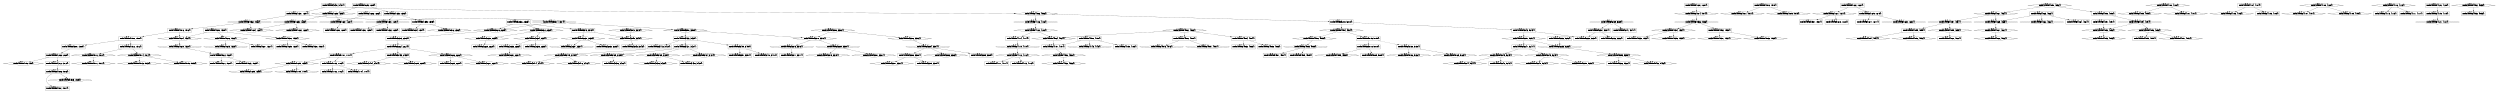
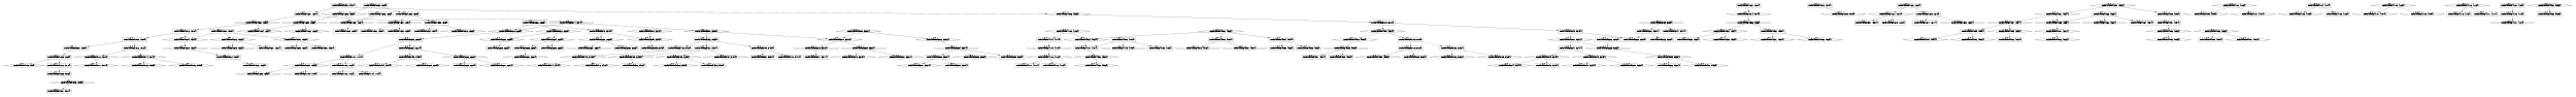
  digraph {
    node [shape=diamond]
    n1 [label="Node{data=[3431, 3431]}" shape=box]
    n2 [label="Node{data=[1697, 1697]}" shape=box]
    n3 [label="Node{data=[4986, 4986]}"]
    n4 [label="Node{data=[1532, 1532]}"]
    n5 [label="Node{data=[3374, 3374]}"]
-   n6 [label="Node{data=[4106, 4106]}"]
    n7 [label="Node{data=[5200, 5200]}" shape=box]
    n8 [label="Node{data=[1516, 1516]}" shape=box]
    n9 [label="Node{data=[1684, 1684]}"]
    n10 [label="Node{data=[2628, 2628]}"]
    n11 [label="Node{data=[3390, 3390]}"]
    n12 [label="Node{data=[1508, 1508]}" shape=box]
    n13 [label="Node{data=[1524, 1524]}"]
    n14 [label="Node{data=[1681, 1681]}" shape=box]
    n15 [label="Node{data=[1574, 1574]}"]
    n16 [label="Node{data=[1380, 1380]}" shape=box]
    n17 [label="Node{data=[1512, 1512]}" shape=box]
    n18 [label="Node{data=[1520, 1520]}"]
    n19 [label="Node{data=[1268, 1268]}" shape=box]
    n20 [label="Node{data=[1510, 1510]}"]
    n21 [label="Node{data=[1514, 1514]}"]
    n22 [label="Node{data=[789, 789]}"]
    n23 [label="Node{data=[1372, 1372]}" shape=box]
    n24 [label="Node{data=[1506, 1506]}" shape=box]
    n25 [label="Node{data=[1505, 1505]}"]
    n26 [label="Node{data=[1507, 1507]}" shape=box]
    n27 [label="Node{data=[1511, 1511]}"]
    n28 [label="Node{data=[1513, 1513]}"]
    n29 [label="Node{data=[1515, 1515]}"]
    n30 [label="Node{data=[1522, 1522]}" shape=box]
    n31 [label="Node{data=[1528, 1528]}" shape=box]
    n32 [label="Node{data=[1526, 1526]}"]
    n33 [label="Node{data=[1530, 1530]}"]
    n34 [label="Node{data=[1518, 1518]}" shape=box]
-   n35 [label="Node{data=[1517, 1517]}"]
    n36 [label="Node{data=[1519, 1519]}"]
-   n37 [label="Node{data=[1521, 1521]}" shape=box]
    n38 [label="Node{data=[1523, 1523]}" shape=box]
    n39 [label="Node{data=[1525, 1525]}"]
    n40 [label="Node{data=[1527, 1527]}" shape=box]
    n41 [label="Node{data=[1529, 1529]}" shape=box]
    n42 [label="Node{data=[1531, 1531]}" shape=box]
    n43 [label="Node{data=[1536, 1536]}"]
    n44 [label="Node{data=[1689, 1689]}" shape=box]
    n45 [label="Node{data=[1685, 1685]}"]
    n46 [label="Node{data=[1693, 1693]}" shape=box]
    n47 [label="Node{data=[1534, 1534]}"]
    n48 [label="Node{data=[1552, 1552]}" shape=box]
    n49 [label="Node{data=[1661, 1661]}" shape=box]
    n50 [label="Node{data=[1617, 1617]}"]
    n51 [label="Node{data=[1679, 1679]}" shape=box]
    n52 [label="Node{data=[1533, 1533]}" shape=box]
    n53 [label="Node{data=[1535, 1535]}"]
    n54 [label="Node{data=[1537, 1537]}"]
    n55 [label="Node{data=[1569, 1569]}"]
    n56 [label="Node{data=[1587, 1587]}" shape=box]
    n57 [label="Node{data=[1618, 1618]}" shape=box]
    n58 [label="Node{data=[1677, 1677]}" shape=box]
    n59 [label="Node{data=[1680, 1680]}"]
    n60 [label="Node{data=[1683, 1683]}"]
    n61 [label="Node{data=[1687, 1687]}"]
    n62 [label="Node{data=[1691, 1691]}"]
    n63 [label="Node{data=[1695, 1695]}" shape=box]
    n64 [label="Node{data=[1682, 1682]}"]
    n65 [label="Node{data=[1688, 1688]}" shape=box]
    n66 [label="Node{data=[1686, 1686]}" shape=box]
    n67 [label="Node{data=[1690, 1690]}" shape=box]
    n68 [label="Node{data=[1692, 1692]}" shape=box]
    n69 [label="Node{data=[1694, 1694]}" shape=box]
    n70 [label="Node{data=[1696, 1696]}"]
    n71 [label="Node{data=[2383, 2383]}" shape=box]
    n72 [label="Node{data=[3423, 3423]}" shape=box]
    n73 [label="Node{data=[3378, 3378]}"]
    n74 [label="Node{data=[1701, 1701]}" shape=box]
    n75 [label="Node{data=[2624, 2624]}" shape=box]
    n76 [label="Node{data=[2636, 2636]}" shape=box]
    n77 [label="Node{data=[2632, 2632]}"]
    n78 [label="Node{data=[3342, 3342]}" shape=box]
    n79 [label="Node{data=[1699, 1699]}"]
    n80 [label="Node{data=[1703, 1703]}" shape=box]
    n81 [label="Node{data=[2433, 2433]}" shape=box]
    n82 [label="Node{data=[2626, 2626]}"]
    n83 [label="Node{data=[1698, 1698]}"]
    n84 [label="Node{data=[1700, 1700]}"]
    n85 [label="Node{data=[1702, 1702]}" shape=box]
    n86 [label="Node{data=[1704, 1704]}" shape=box]
    n87 [label="Node{data=[2404, 2404]}"]
    n88 [label="Node{data=[2605, 2605]}"]
    n89 [label="Node{data=[2625, 2625]}" shape=box]
    n90 [label="Node{data=[2627, 2627]}"]
    n91 [label="Node{data=[2630, 2630]}"]
    n92 [label="Node{data=[2634, 2634]}"]
    n93 [label="Node{data=[2638, 2638]}"]
    n94 [label="Node{data=[3349, 3349]}"]
    n95 [label="Node{data=[2629, 2629]}" shape=box]
    n96 [label="Node{data=[2633, 2633]}" shape=box]
    n97 [label="Node{data=[2635, 2635]}" shape=box]
    n98 [label="Node{data=[2631, 2631]}"]
    n99 [label="Node{data=[2637, 2637]}"]
    n100 [label="Node{data=[3283, 3283]}" shape=box]
    n101 [label="Node{data=[3343, 3343]}" shape=box]
    n102 [label="Node{data=[3373, 3373]}"]
    n103 [label="Node{data=[3382, 3382]}"]
    n104 [label="Node{data=[3386, 3386]}"]
    n105 [label="Node{data=[3413, 3413]}" shape=box]
    n106 [label="Node{data=[3427, 3427]}" shape=box]
    n107 [label="Node{data=[3409, 3409]}" shape=box]
    n108 [label="Node{data=[3376, 3376]}"]
    n109 [label="Node{data=[3380, 3380]}"]
    n110 [label="Node{data=[3384, 3384]}"]
    n111 [label="Node{data=[3377, 3377]}" shape=box]
    n112 [label="Node{data=[3379, 3379]}"]
    n113 [label="Node{data=[3381, 3381]}"]
    n114 [label="Node{data=[3388, 3388]}" shape=box]
    n115 [label="Node{data=[3383, 3383]}"]
    n116 [label="Node{data=[3385, 3385]}" shape=box]
    n117 [label="Node{data=[3387, 3387]}"]
    n118 [label="Node{data=[3389, 3389]}" shape=box]
    n119 [label="Node{data=[3415, 3415]}"]
    n120 [label="Node{data=[3425, 3425]}"]
    n121 [label="Node{data=[3429, 3429]}"]
    n122 [label="Node{data=[3424, 3424]}"]
    n123 [label="Node{data=[3391, 3391]}" shape=box]
    n124 [label="Node{data=[3410, 3410]}" shape=box]
    n125 [label="Node{data=[3414, 3414]}"]
    n126 [label="Node{data=[3416, 3416]}"]
    n127 [label="Node{data=[3426, 3426]}" shape=box]
    n128 [label="Node{data=[3428, 3428]}"]
    n129 [label="Node{data=[3430, 3430]}" shape=box]
    n130 [label="Node{data=[4122, 4122]}"]
    n131 [label="Node{data=[4994, 4994]}"]
    n132 [label="Node{data=[5243, 5243]}" shape=box]
    n133 [label="Node{data=[4090, 4090]}"]
    n134 [label="Node{data=[4061, 4061]}"]
    n135 [label="Node{data=[4098, 4098]}" shape=box]
    n136 [label="Node{data=[4114, 4114]}" shape=box]
    n137 [label="Node{data=[4964, 4964]}"]
    n138 [label="Node{data=[4057, 4057]}"]
    n139 [label="Node{data=[4065, 4065]}"]
-   n140 [label="Node{data=[4094, 4094]}"]
    n141 [label="Node{data=[4055, 4055]}" shape=box]
    n142 [label="Node{data=[4059, 4059]}"]
    n143 [label="Node{data=[4067, 4067]}"]
    n144 [label="Node{data=[4054, 4054]}"]
    n145 [label="Node{data=[4056, 4056]}"]
    n146 [label="Node{data=[4060, 4060]}" shape=box]
    n147 [label="Node{data=[4063, 4063]}" shape=box]
    n148 [label="Node{data=[4062, 4062]}"]
    n149 [label="Node{data=[4064, 4064]}" shape=box]
    n150 [label="Node{data=[4066, 4066]}"]
    n151 [label="Node{data=[4092, 4092]}"]
    n152 [label="Node{data=[4096, 4096]}"]
    n153 [label="Node{data=[4093, 4093]}"]
    n154 [label="Node{data=[4095, 4095]}" shape=box]
    n155 [label="Node{data=[4097, 4097]}"]
    n156 [label="Node{data=[4091, 4091]}" shape=box]
    n157 [label="Node{data=[4100, 4100]}"]
    n158 [label="Node{data=[4099, 4099]}"]
    n159 [label="Node{data=[4101, 4101]}"]
    n160 [label="Node{data=[4104, 4104]}" shape=box]
    n161 [label="Node{data=[4103, 4103]}"]
    n162 [label="Node{data=[4105, 4105]}" shape=box]
    n163 [label="Node{data=[4110, 4110]}"]
    n164 [label="Node{data=[4197, 4197]}" shape=box]
    n165 [label="Node{data=[4112, 4112]}"]
    n166 [label="Node{data=[4108, 4108]}"]
    n167 [label="Node{data=[4107, 4107]}"]
    n168 [label="Node{data=[4109, 4109]}"]
    n169 [label="Node{data=[4111, 4111]}" shape=box]
    n170 [label="Node{data=[4113, 4113]}" shape=box]
    n171 [label="Node{data=[4116, 4116]}"]
    n172 [label="Node{data=[4115, 4115]}" shape=box]
    n173 [label="Node{data=[4117, 4117]}" shape=box]
    n174 [label="Node{data=[4120, 4120]}" shape=box]
    n175 [label="Node{data=[4119, 4119]}" shape=box]
    n176 [label="Node{data=[4121, 4121]}"]
    n177 [label="Node{data=[4930, 4930]}"]
    n178 [label="Node{data=[4982, 4982]}"]
    n179 [label="Node{data=[4980, 4980]}" shape=box]
    n180 [label="Node{data=[4984, 4984]}" shape=box]
    n181 [label="Node{data=[4150, 4150]}" shape=box]
    n182 [label="Node{data=[4143, 4143]}"]
    n183 [label="Node{data=[4185, 4185]}" shape=box]
    n184 [label="Node{data=[4932, 4932]}"]
    n185 [label="Node{data=[4976, 4976]}"]
    n186 [label="Node{data=[4981, 4981]}"]
    n187 [label="Node{data=[4983, 4983]}" shape=box]
    n188 [label="Node{data=[4985, 4985]}" shape=box]
    n189 [label="Node{data=[4990, 4990]}"]
    n190 [label="Node{data=[5115, 5115]}" shape=box]
    n191 [label="Node{data=[5251, 5251]}"]
    n192 [label="Node{data=[5238, 5238]}" shape=box]
    n193 [label="Node{data=[4988, 4988]}"]
    n194 [label="Node{data=[5018, 5018]}" shape=box]
    n195 [label="Node{data=[5158, 5158]}" shape=box]
    n196 [label="Node{data=[4987, 4987]}" shape=box]
    n197 [label="Node{data=[4989, 4989]}" shape=box]
    n198 [label="Node{data=[4992, 4992]}"]
    n199 [label="Node{data=[4993, 4993]}" shape=box]
    n200 [label="Node{data=[4995, 4995]}"]
    n201 [label="Node{data=[5089, 5089]}" shape=box]
    n202 [label="Node{data=[5136, 5136]}"]
    n203 [label="Node{data=[5165, 5165]}"]
    n204 [label="Node{data=[5239, 5239]}"]
    n205 [label="Node{data=[5237, 5237]}" shape=box]
    n206 [label="Node{data=[5241, 5241]}" shape=box]
    n207 [label="Node{data=[5247, 5247]}" shape=box]
    n208 [label="Node{data=[5253, 5253]}"]
    n209 [label="Node{data=[5236, 5236]}" shape=box]
    n210 [label="Node{data=[5245, 5245]}"]
    n211 [label="Node{data=[5249, 5249]}"]
    n212 [label="Node{data=[5399, 5399]}"]
    n213 [label="Node{data=[5244, 5244]}"]
    n214 [label="Node{data=[5246, 5246]}" shape=box]
    n215 [label="Node{data=[5248, 5248]}"]
    n216 [label="Node{data=[5250, 5250]}"]
    n217 [label="Node{data=[5252, 5252]}" shape=box]
    n218 [label="Node{data=[5326, 5326]}" shape=box]
    n219 [label="Node{data=[5492, 5492]}"]
    n1 -> n2
    n1 -> n3
    n2 -> n4
    n2 -> n5
-   n3 -> n6
    n3 -> n7
    n4 -> n8
    n4 -> n9
    n5 -> n10
    n5 -> n11
-   n6 -> n130
    n7 -> n131
    n7 -> n132
    n8 -> n12
    n8 -> n13
    n10 -> n71
    n11 -> n72
    n11 -> n73
    n12 -> n16
    n12 -> n17
    n13 -> n18
    n14 -> n15
    n15 -> n43
    n16 -> n19
    n17 -> n20
    n17 -> n21
    n18 -> n30
    n19 -> n22
    n19 -> n23
    n20 -> n27
    n21 -> n28
    n21 -> n29
    n23 -> n24
    n24 -> n25
-   n24 -> n26
-   n30 -> n37
+   n25 -> n26
    n30 -> n38
    n31 -> n13
    n31 -> n32
    n31 -> n33
    n32 -> n39
    n32 -> n40
    n33 -> n41
    n33 -> n42
-   n34 -> n35
    n34 -> n36
    n43 -> n47
    n43 -> n48
    n44 -> n45
    n44 -> n46
    n45 -> n60
    n45 -> n61
    n46 -> n62
    n46 -> n63
    n47 -> n52
    n47 -> n53
    n48 -> n54
    n48 -> n55
    n49 -> n50
    n49 -> n51
    n50 -> n56
    n50 -> n57
    n51 -> n58
    n51 -> n59
    n60 -> n9
    n60 -> n64
    n61 -> n65
    n62 -> n67
    n62 -> n68
    n63 -> n69
    n63 -> n70
    n66 -> n61
-   n75 -> n74
+   n71 -> n74
    n71 -> n75
    n72 -> n105
    n72 -> n106
    n72 -> n107
    n73 -> n108
    n73 -> n109
    n74 -> n79
    n74 -> n80
    n75 -> n81
    n75 -> n82
    n76 -> n10
    n76 -> n77
    n76 -> n78
    n77 -> n91
    n77 -> n92
    n78 -> n93
    n78 -> n94
    n79 -> n83
    n79 -> n84
    n80 -> n85
    n80 -> n86
    n81 -> n87
    n81 -> n88
    n82 -> n89
    n82 -> n90
    n91 -> n95
    n92 -> n96
    n92 -> n97
    n93 -> n99
    n93 -> n100
    n94 -> n101
    n96 -> n98
    n102 -> n94
    n103 -> n73
    n103 -> n104
    n104 -> n110
    n105 -> n119
    n106 -> n120
    n106 -> n121
    n106 -> n122
    n107 -> n123
    n107 -> n124
    n108 -> n111
    n109 -> n112
    n109 -> n113
    n110 -> n114
    n110 -> n115
    n110 -> n116
    n114 -> n117
    n114 -> n118
    n119 -> n125
    n119 -> n126
    n120 -> n127
    n121 -> n128
    n121 -> n129
    n130 -> n136
    n130 -> n137
    n131 -> n189
    n131 -> n190
    n132 -> n191
    n132 -> n192
    n133 -> n134
    n133 -> n135
    n134 -> n138
    n134 -> n139
-   n135 -> n140
    n136 -> n163
    n137 -> n164
    n138 -> n141
    n138 -> n142
    n139 -> n143
-   n140 -> n151
-   n140 -> n152
    n141 -> n144
    n141 -> n145
    n142 -> n146
    n143 -> n150
    n147 -> n139
    n147 -> n148
    n147 -> n149
    n151 -> n153
    n152 -> n154
    n152 -> n155
    n156 -> n151
    n157 -> n158
    n157 -> n159
    n160 -> n161
    n160 -> n162
    n163 -> n165
    n164 -> n177
    n165 -> n169
    n165 -> n170
    n166 -> n167
    n166 -> n168
    n171 -> n172
    n171 -> n173
    n174 -> n175
    n175 -> n176
    n177 -> n184
    n178 -> n137
    n178 -> n179
    n178 -> n180
    n179 -> n185
    n179 -> n186
    n180 -> n187
    n180 -> n188
    n181 -> n164
    n181 -> n182
    n181 -> n183
    n189 -> n193
    n190 -> n194
    n190 -> n195
    n191 -> n207
    n191 -> n208
    n193 -> n196
    n193 -> n197
    n194 -> n200
    n194 -> n201
    n195 -> n202
    n195 -> n203
    n198 -> n199
    n204 -> n205
    n204 -> n206
    n205 -> n192
    n205 -> n209
    n207 -> n210
    n207 -> n211
    n208 -> n212
    n210 -> n213
    n210 -> n214
    n211 -> n215
    n211 -> n216
    n212 -> n218
    n212 -> n219
    n217 -> n208
  }
